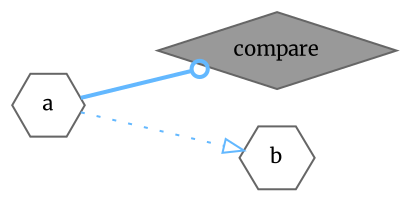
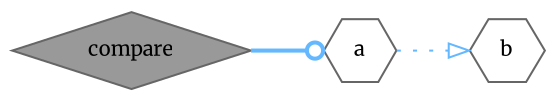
  digraph {
    fontname=Merriweather
    rankdir=LR
    node [color=grey40 fillcolor=white fontname=Merriweather fontsize=10 shape=hexagon style=filled]
    edge [color=steelblue1 fontname=Merriweather fontsize=10 labelfontname=Helvetica labelfontsize=10]
    n1 [color=gray40 fillcolor=grey60 fontcolor=black height=0.2 label=compare shape=diamond width=0.4]
    n2 [height=0.2 label=a width=0.4]
    n3 [height=0.2 label=b width=0.4]
-   n2 -> n1 [arrowhead=odot style=bold]
+   n1 -> n2 [arrowhead=odot style=bold]
    n2 -> n3 [arrowhead=onormal style=dotted]
  }
